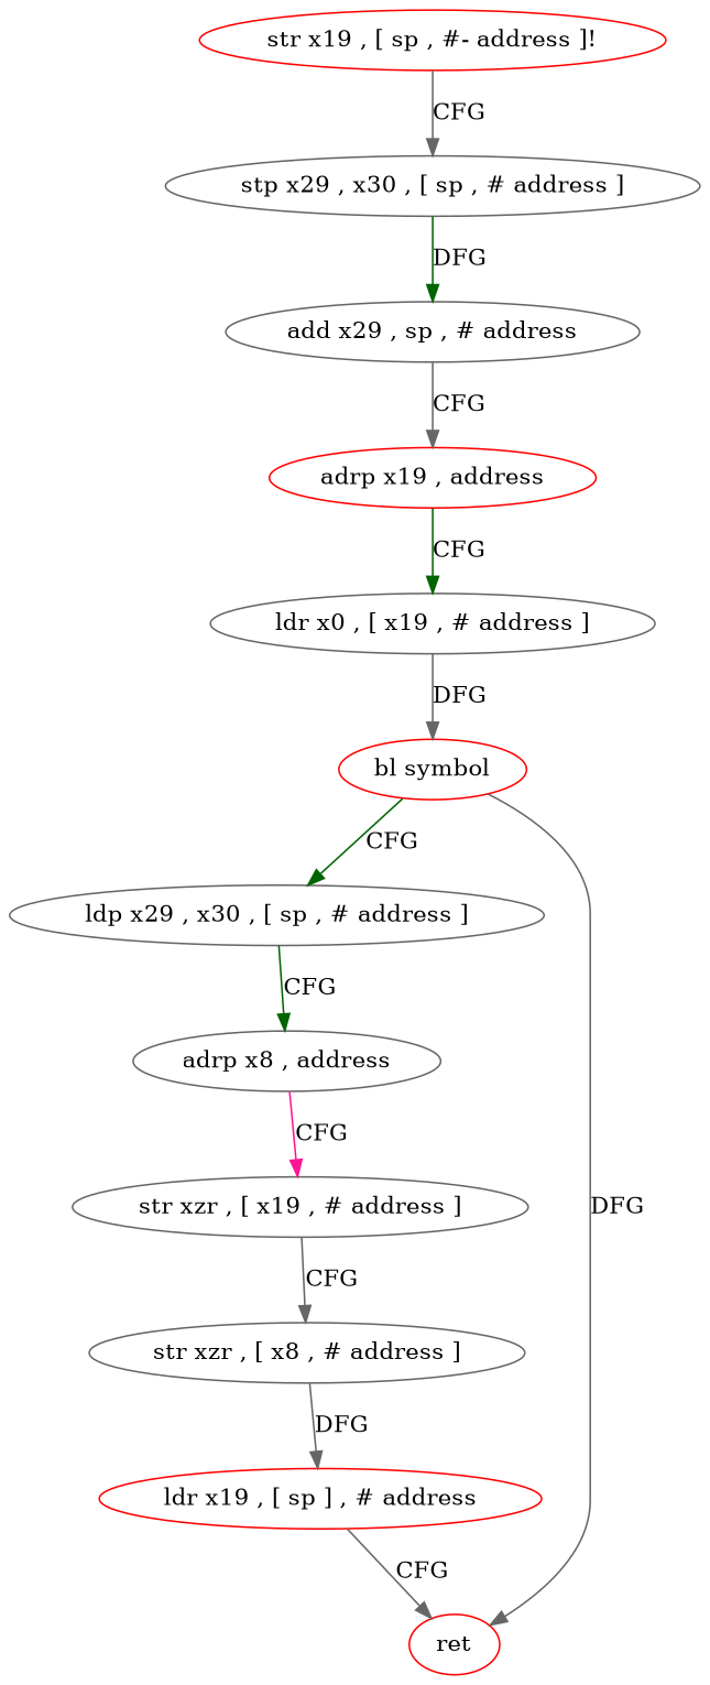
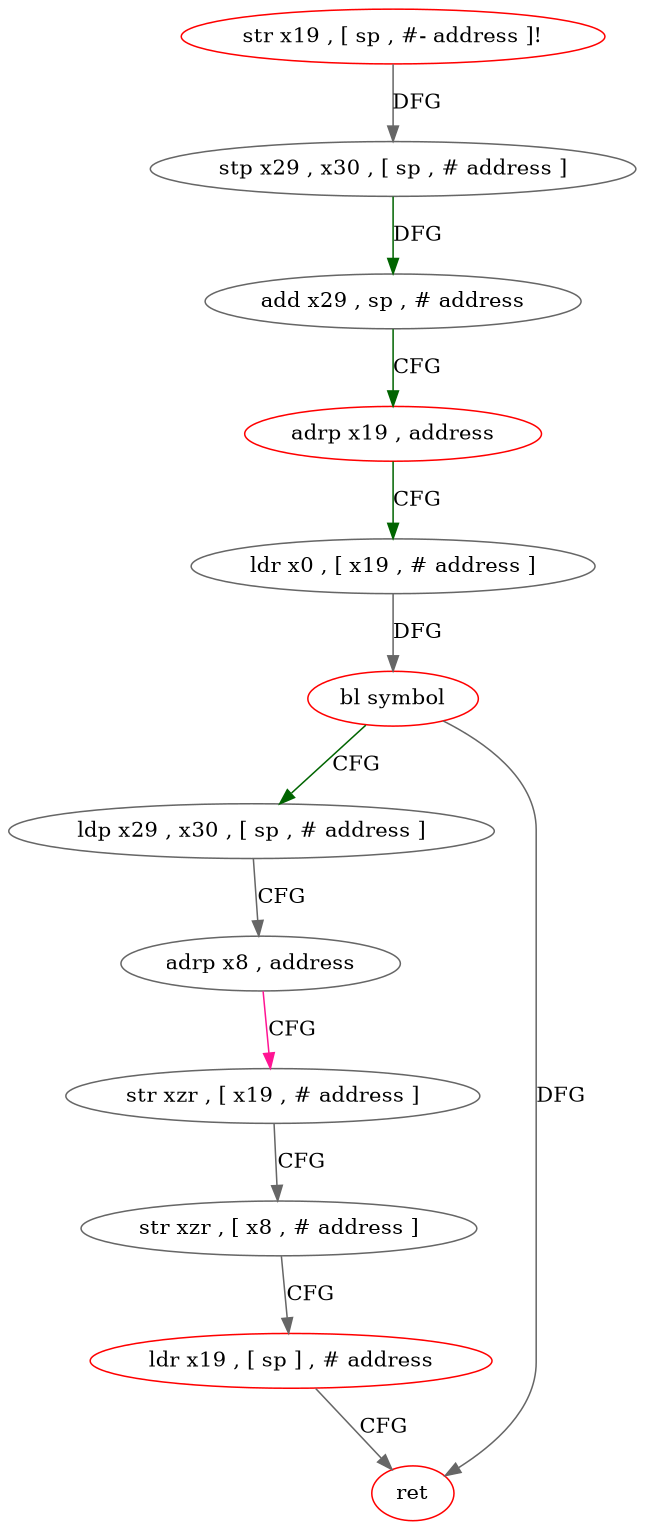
  digraph {
    fontname="DejaVu Serif"
    node [color=gray40 fontname="DejaVu Serif"]
    edge [color=gray40 fontname="DejaVu Serif"]
    n1 [color=red label="str x19 , [ sp , #- address ]!"]
    n2 [label="stp x29 , x30 , [ sp , # address ]"]
    n3 [label="add x29 , sp , # address"]
    n4 [color=red label="adrp x19 , address"]
    n5 [label="ldr x0 , [ x19 , # address ]"]
    n6 [color=red label="bl symbol"]
    n7 [label="ldp x29 , x30 , [ sp , # address ]"]
    n8 [color=red label=ret]
    n9 [label="adrp x8 , address"]
    n10 [label="str xzr , [ x19 , # address ]"]
    n11 [label="str xzr , [ x8 , # address ]"]
    n12 [color=red label="ldr x19 , [ sp ] , # address"]
-   n1 -> n2 [label=CFG]
+   n1 -> n2 [label=DFG]
    n2 -> n3 [color=darkgreen label=DFG]
-   n3 -> n4 [label=CFG]
+   n3 -> n4 [color=darkgreen label=CFG]
    n4 -> n5 [color=darkgreen label=CFG]
    n5 -> n6 [label=DFG]
    n6 -> n7 [color=darkgreen label=CFG]
    n6 -> n8 [label=DFG]
-   n7 -> n9 [color=darkgreen label=CFG]
+   n7 -> n9 [label=CFG]
    n9 -> n10 [color=deeppink label=CFG]
    n10 -> n11 [label=CFG]
-   n11 -> n12 [label=DFG]
+   n11 -> n12 [label=CFG]
    n12 -> n8 [label=CFG]
  }
